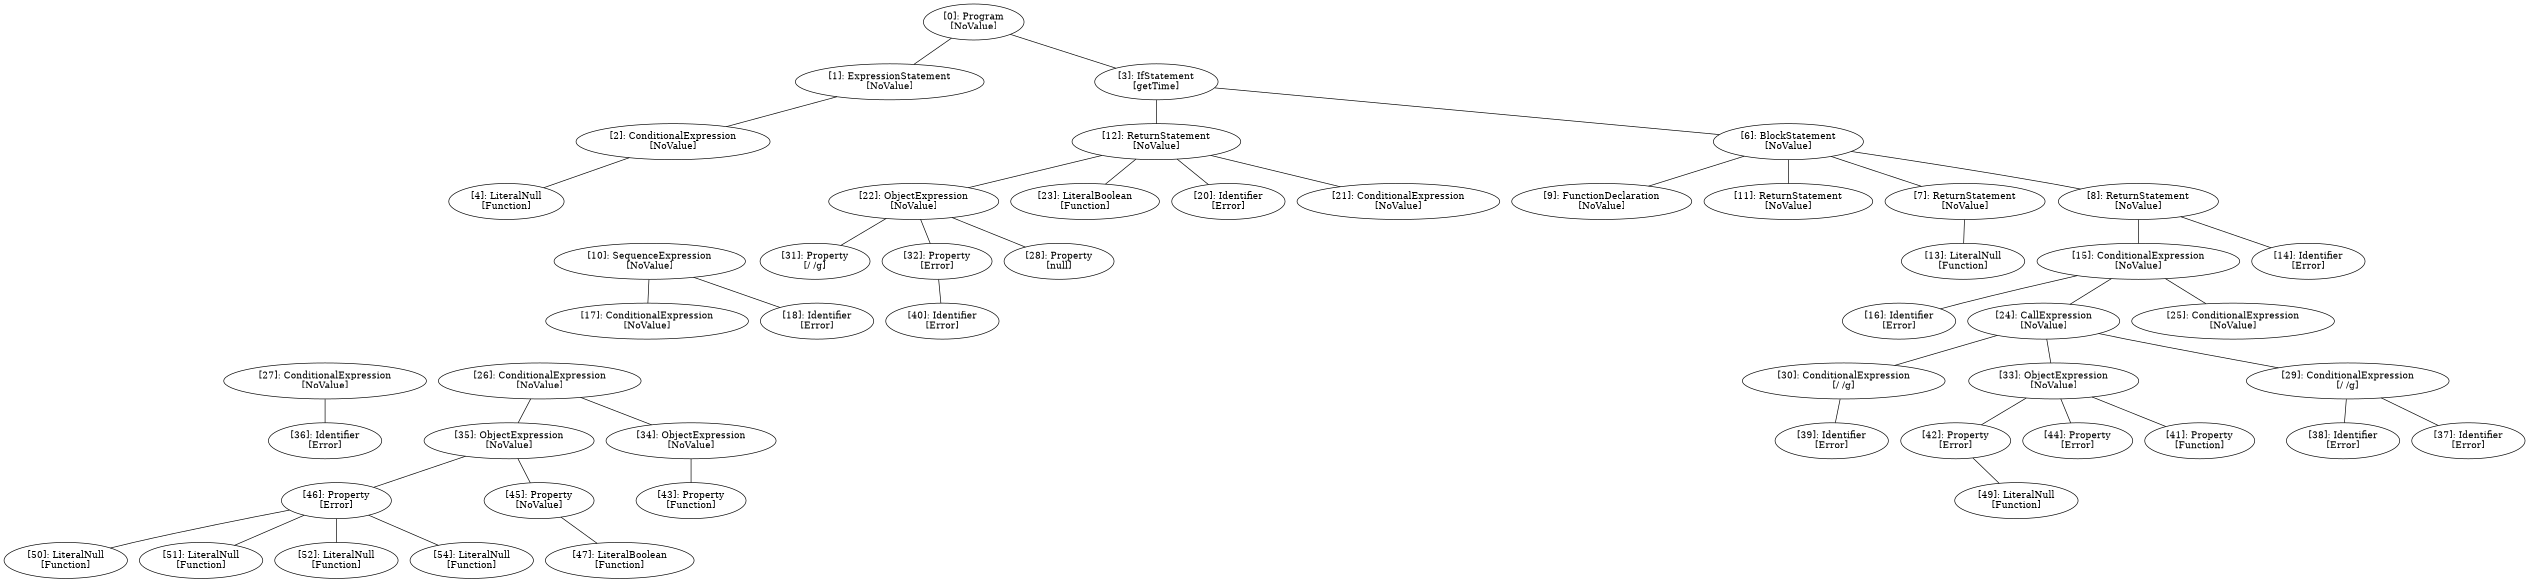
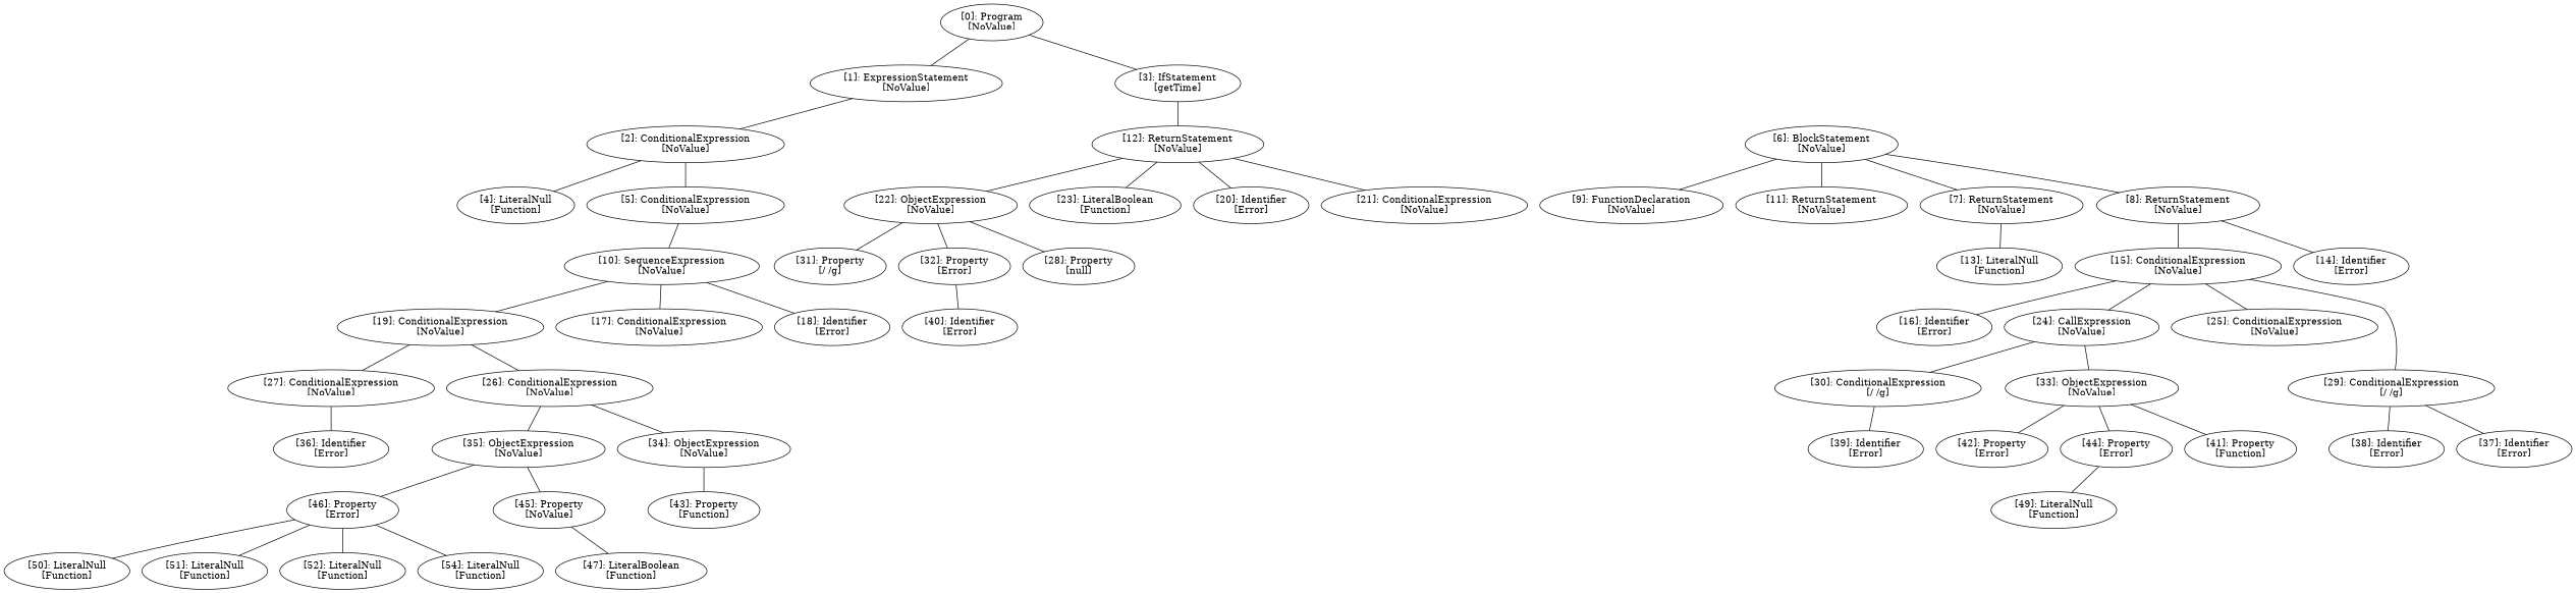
  graph {
    n1 [label="[0]: Program\n[NoValue]"]
    n2 [label="[1]: ExpressionStatement\n[NoValue]"]
    n3 [label="[3]: IfStatement\n[getTime]"]
    n4 [label="[2]: ConditionalExpression\n[NoValue]"]
    n5 [label="[6]: BlockStatement\n[NoValue]"]
    n6 [label="[12]: ReturnStatement\n[NoValue]"]
    n7 [label="[4]: LiteralNull\n[Function]"]
+   n8 [label="[5]: ConditionalExpression\n[NoValue]"]
    n9 [label="[10]: SequenceExpression\n[NoValue]"]
    n10 [label="[7]: ReturnStatement\n[NoValue]"]
    n11 [label="[8]: ReturnStatement\n[NoValue]"]
    n12 [label="[9]: FunctionDeclaration\n[NoValue]"]
    n13 [label="[11]: ReturnStatement\n[NoValue]"]
    n14 [label="[20]: Identifier\n[Error]"]
    n15 [label="[21]: ConditionalExpression\n[NoValue]"]
    n16 [label="[22]: ObjectExpression\n[NoValue]"]
    n17 [label="[23]: LiteralBoolean\n[Function]"]
    n18 [label="[17]: ConditionalExpression\n[NoValue]"]
    n19 [label="[18]: Identifier\n[Error]"]
+   n20 [label="[19]: ConditionalExpression\n[NoValue]"]
    n21 [label="[13]: LiteralNull\n[Function]"]
    n22 [label="[14]: Identifier\n[Error]"]
    n23 [label="[15]: ConditionalExpression\n[NoValue]"]
    n24 [label="[16]: Identifier\n[Error]"]
    n25 [label="[24]: CallExpression\n[NoValue]"]
    n26 [label="[25]: ConditionalExpression\n[NoValue]"]
    n27 [label="[26]: ConditionalExpression\n[NoValue]"]
    n28 [label="[27]: ConditionalExpression\n[NoValue]"]
    n29 [label="[28]: Property\n[null]"]
    n30 [label="[31]: Property\n[/ /g]"]
    n31 [label="[32]: Property\n[Error]"]
    n32 [label="[29]: ConditionalExpression\n[/ /g]"]
    n33 [label="[30]: ConditionalExpression\n[/ /g]"]
    n34 [label="[33]: ObjectExpression\n[NoValue]"]
    n35 [label="[34]: ObjectExpression\n[NoValue]"]
    n36 [label="[35]: ObjectExpression\n[NoValue]"]
    n37 [label="[36]: Identifier\n[Error]"]
    n38 [label="[40]: Identifier\n[Error]"]
    n39 [label="[37]: Identifier\n[Error]"]
    n40 [label="[38]: Identifier\n[Error]"]
    n41 [label="[39]: Identifier\n[Error]"]
    n42 [label="[41]: Property\n[Function]"]
    n43 [label="[42]: Property\n[Error]"]
    n44 [label="[44]: Property\n[Error]"]
    n45 [label="[43]: Property\n[Function]"]
    n46 [label="[45]: Property\n[NoValue]"]
    n47 [label="[46]: Property\n[Error]"]
    n48 [label="[49]: LiteralNull\n[Function]"]
    n49 [label="[47]: LiteralBoolean\n[Function]"]
    n50 [label="[50]: LiteralNull\n[Function]"]
    n51 [label="[51]: LiteralNull\n[Function]"]
    n52 [label="[52]: LiteralNull\n[Function]"]
    n53 [label="[54]: LiteralNull\n[Function]"]
    n1 -- n2
    n1 -- n3
    n2 -- n4
-   n3 -- n5
    n3 -- n6
    n4 -- n7
+   n4 -- n8
    n5 -- n10
    n5 -- n11
    n5 -- n12
    n5 -- n13
    n6 -- n14
    n6 -- n15
    n6 -- n16
    n6 -- n17
+   n8 -- n9
    n9 -- n18
    n9 -- n19
+   n9 -- n20
    n10 -- n21
    n11 -- n22
    n11 -- n23
    n16 -- n29
    n16 -- n30
    n16 -- n31
+   n20 -- n27
+   n20 -- n28
    n23 -- n24
    n23 -- n25
    n23 -- n26
-   n25 -- n32
+   n23 -- n32
    n25 -- n33
    n25 -- n34
    n27 -- n35
    n27 -- n36
    n28 -- n37
    n31 -- n38
    n32 -- n39
    n32 -- n40
    n33 -- n41
    n34 -- n42
    n34 -- n43
    n34 -- n44
    n35 -- n45
    n36 -- n46
    n36 -- n47
-   n43 -- n48
+   n44 -- n48
    n46 -- n49
    n47 -- n50
    n47 -- n51
    n47 -- n52
    n47 -- n53
  }
